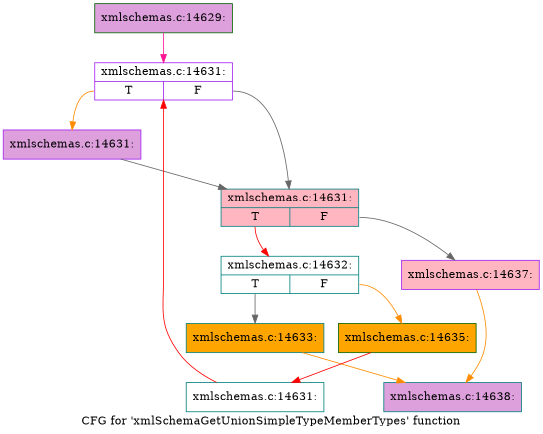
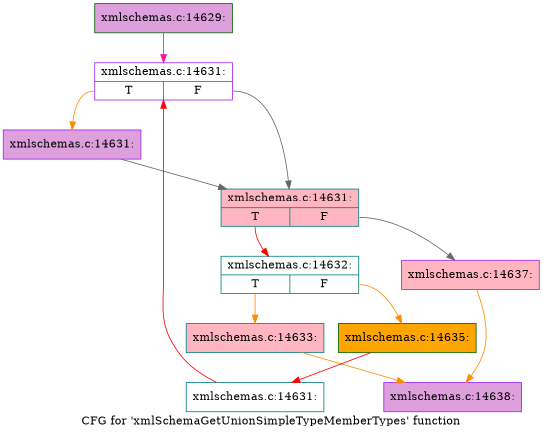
  digraph {
    label="CFG for 'xmlSchemaGetUnionSimpleTypeMemberTypes' function"
    node [color=purple fillcolor=plum shape=record style=filled]
    edge [color=darkorange]
    n1 [color=darkgreen label="{xmlschemas.c:14629:}"]
    n2 [fillcolor=white label="{xmlschemas.c:14631:|{<s0>T|<s1>F}}"]
    n3 [label="{xmlschemas.c:14631:}"]
    n4 [color=teal fillcolor=lightpink label="{xmlschemas.c:14631:|{<s0>T|<s1>F}}"]
    n5 [color=teal fillcolor=white label="{xmlschemas.c:14632:|{<s0>T|<s1>F}}"]
    n6 [fillcolor=lightpink label="{xmlschemas.c:14637:}"]
-   n7 [color=teal fillcolor=orange label="{xmlschemas.c:14633:}"]
+   n7 [color=teal fillcolor=lightpink label="{xmlschemas.c:14633:}"]
    n8 [color=darkgreen fillcolor=orange label="{xmlschemas.c:14635:}"]
-   n9 [color=teal label="{xmlschemas.c:14638:}"]
+   n9 [label="{xmlschemas.c:14638:}"]
    n10 [color=teal fillcolor=white label="{xmlschemas.c:14631:}"]
    n1 -> n2 [color=deeppink]
    n2 -> n3 [tailport=s0]
    n2 -> n4 [color=gray40 tailport=s1]
    n3 -> n4 [color=gray40]
    n4 -> n5 [color=red tailport=s0]
    n4 -> n6 [color=gray40 tailport=s1]
-   n5 -> n7 [color=gray40 tailport=s0]
+   n5 -> n7 [tailport=s0]
    n5 -> n8 [tailport=s1]
    n6 -> n9
    n7 -> n9
    n8 -> n10 [color=red]
    n10 -> n2 [color=red]
  }
